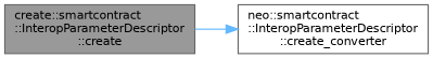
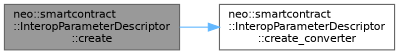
  digraph {
    rankdir=LR
    node [fontname=Helvetica fontsize=10 shape=box style=filled]
-   n1 [color=gray40 fillcolor=grey60 fontcolor=black height=0.2 label="create::smartcontract\l::InteropParameterDescriptor\l::create" width=0.4]
+   n1 [color=gray40 fillcolor=grey60 fontcolor=black height=0.2 label="neo::smartcontract\l::InteropParameterDescriptor\l::create" width=0.4]
    n2 [color=grey40 fillcolor=white height=0.2 label="neo::smartcontract\l::InteropParameterDescriptor\l::create_converter" width=0.4]
    n1 -> n2 [color=steelblue1 fontname=Helvetica fontsize=10 labelfontname=Helvetica labelfontsize=10 style=solid]
  }
